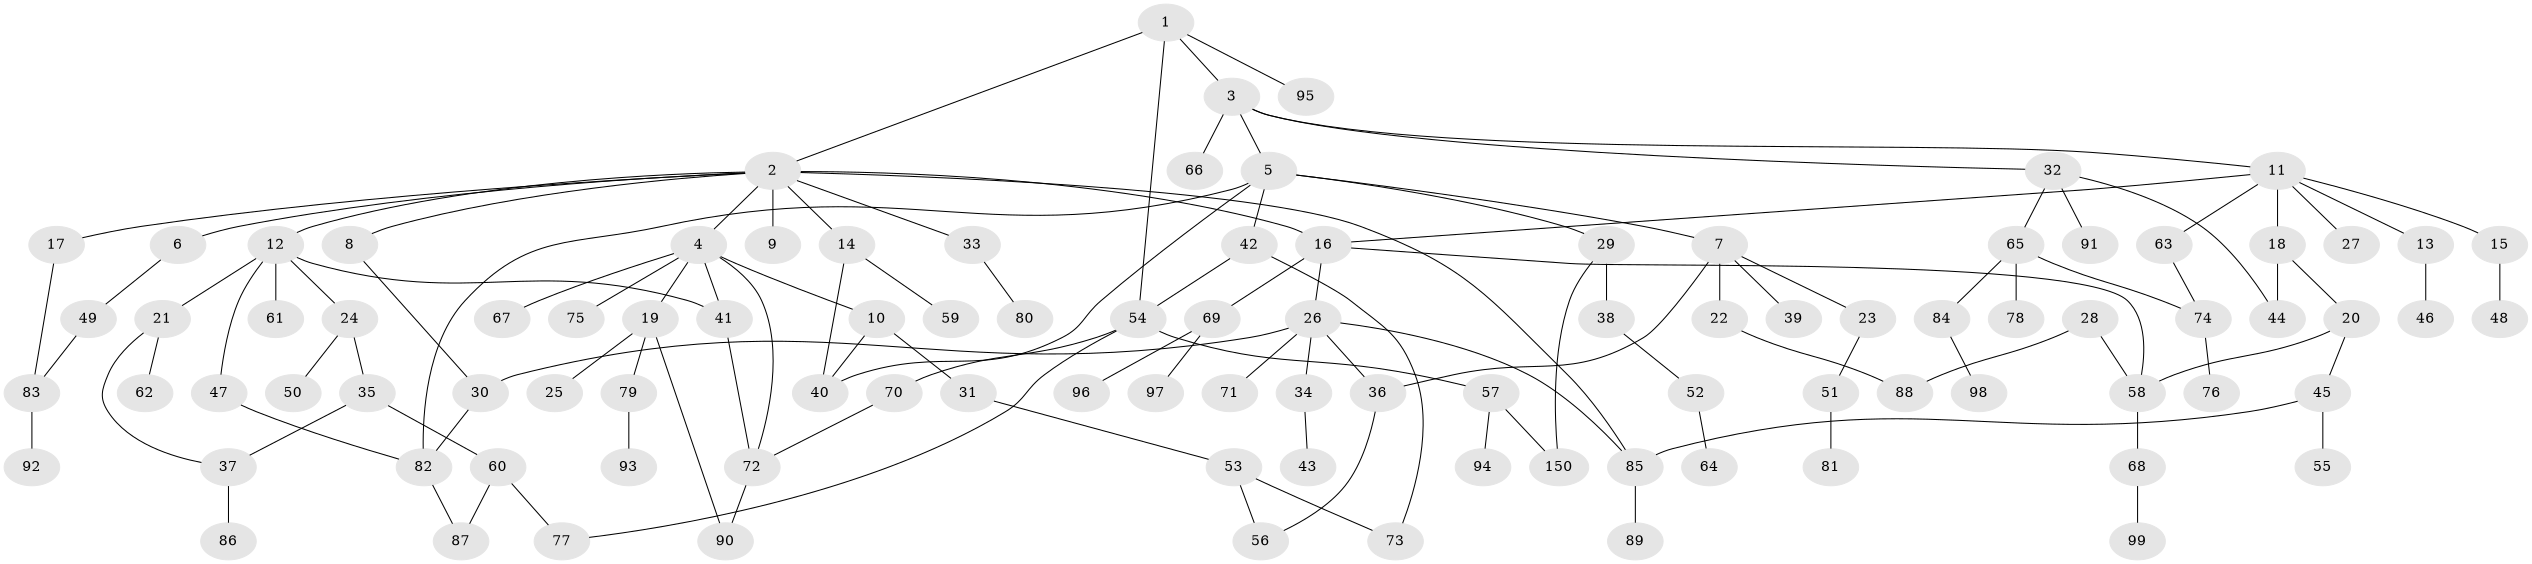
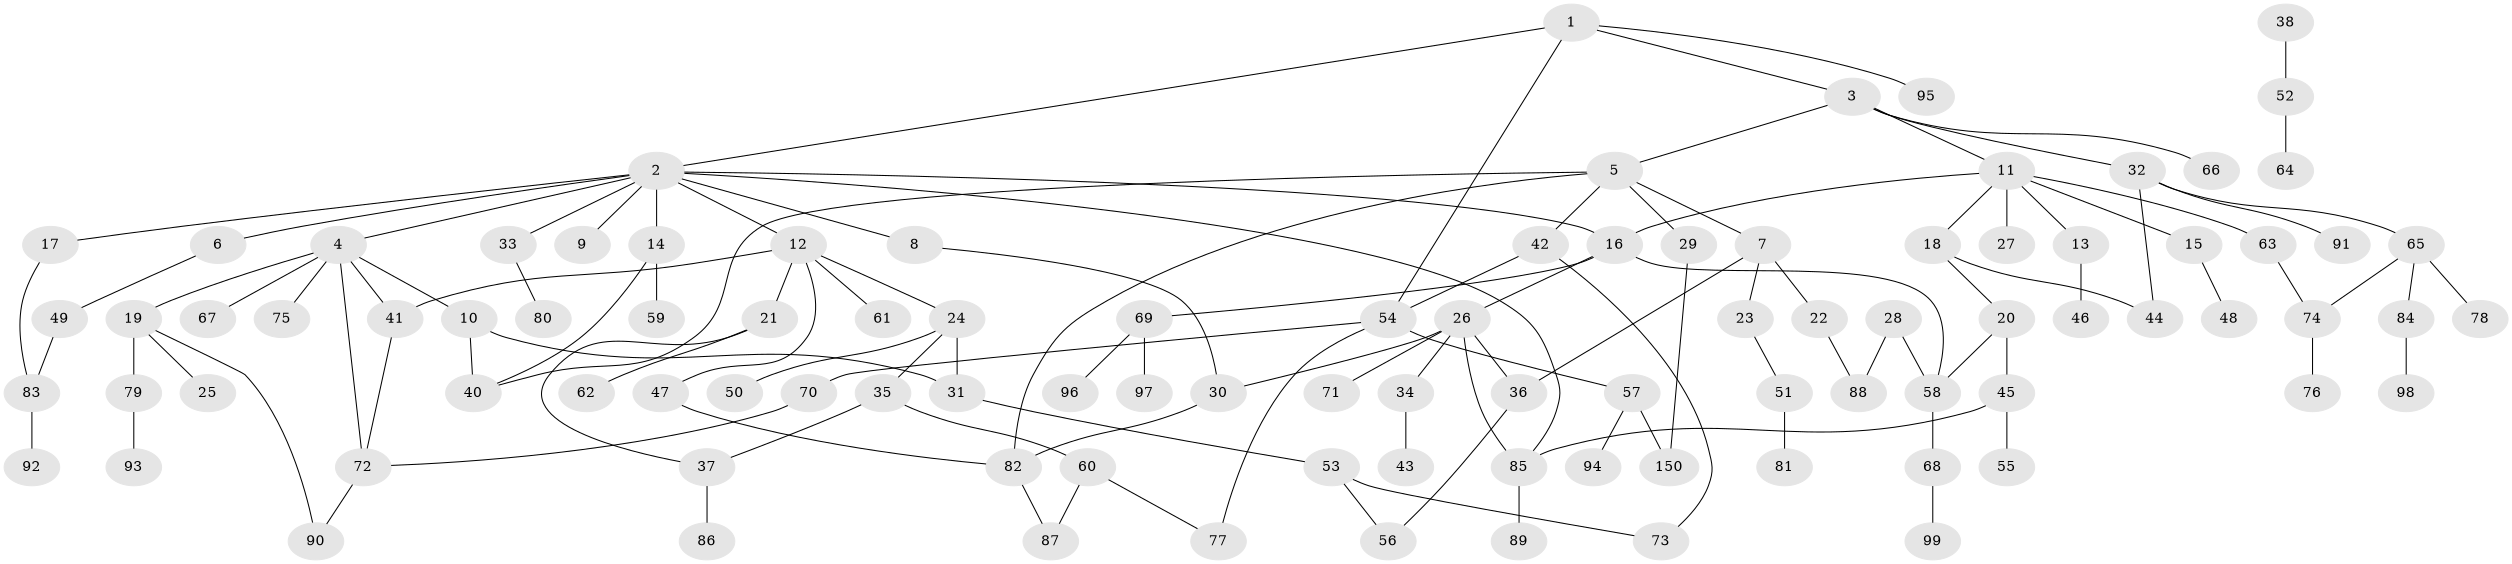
  graph {
    node [color=gray90 style=filled]
    1
    2
    3
    54
    95
    4
    6
    8
    9
    12
    14
    16
    17
    33
    85
    5
    11
    32
    66
    57
    70
    77
    10
    19
    41
    67
    72
    75
    49
    30
    21
    24
    47
    61
    40
    59
    26
    58
    69
    83
    80
    89
    7
    29
    42
    82
    13
    15
    18
    27
    63
    44
    65
    91
    31
    25
    79
    90
    22
    23
    36
-   39
    38
    n64 [label=150]
    73
    87
    88
    51
    56
    53
    46
    48
    20
    74
    37
    62
    35
    50
    34
    71
    68
    96
    97
    92
    45
    93
    55
    86
    28
    81
    60
    43
    52
    78
    84
    64
    94
    99
    76
    98
    1 -- 2
    1 -- 3
    1 -- 54
    1 -- 95
    2 -- 4
    2 -- 6
    2 -- 8
    2 -- 9
    2 -- 12
    2 -- 14
    2 -- 16
    2 -- 17
    2 -- 33
    2 -- 85
    3 -- 5
    3 -- 11
    3 -- 32
    3 -- 66
    54 -- 57
    54 -- 70
    54 -- 77
    4 -- 10
    4 -- 19
    4 -- 41
    4 -- 67
    4 -- 72
    4 -- 75
    6 -- 49
    8 -- 30
    12 -- 41
    12 -- 21
    12 -- 24
    12 -- 47
    12 -- 61
    14 -- 40
    14 -- 59
    16 -- 26
    16 -- 58
    16 -- 69
    17 -- 83
    33 -- 80
    85 -- 89
    5 -- 40
    5 -- 7
    5 -- 29
    5 -- 42
    5 -- 82
    11 -- 16
    11 -- 13
    11 -- 15
    11 -- 18
    11 -- 27
    11 -- 63
    32 -- 44
    32 -- 65
    32 -- 91
    57 -- n64
    57 -- 94
    70 -- 72
    10 -- 40
    10 -- 31
    19 -- 25
    19 -- 79
    19 -- 90
    41 -- 72
    72 -- 90
    49 -- 83
    30 -- 82
    21 -- 37
    21 -- 62
+   24 -- 31
    24 -- 35
    24 -- 50
    47 -- 82
    26 -- 85
    26 -- 30
    26 -- 36
    26 -- 34
    26 -- 71
    58 -- 68
    69 -- 96
    69 -- 97
    83 -- 92
    7 -- 22
    7 -- 23
    7 -- 36
-   7 -- 39
-   29 -- 38
    29 -- n64
    42 -- 54
    42 -- 73
    82 -- 87
    13 -- 46
    15 -- 48
    18 -- 44
    18 -- 20
    63 -- 74
    65 -- 74
    65 -- 78
    65 -- 84
    31 -- 53
    79 -- 93
    22 -- 88
    23 -- 51
    36 -- 56
    38 -- 52
    51 -- 81
    53 -- 73
    53 -- 56
    20 -- 58
    20 -- 45
    74 -- 76
    37 -- 86
    35 -- 37
    35 -- 60
    34 -- 43
    68 -- 99
    45 -- 85
    45 -- 55
    28 -- 58
    28 -- 88
    60 -- 77
    60 -- 87
    52 -- 64
    84 -- 98
  }
